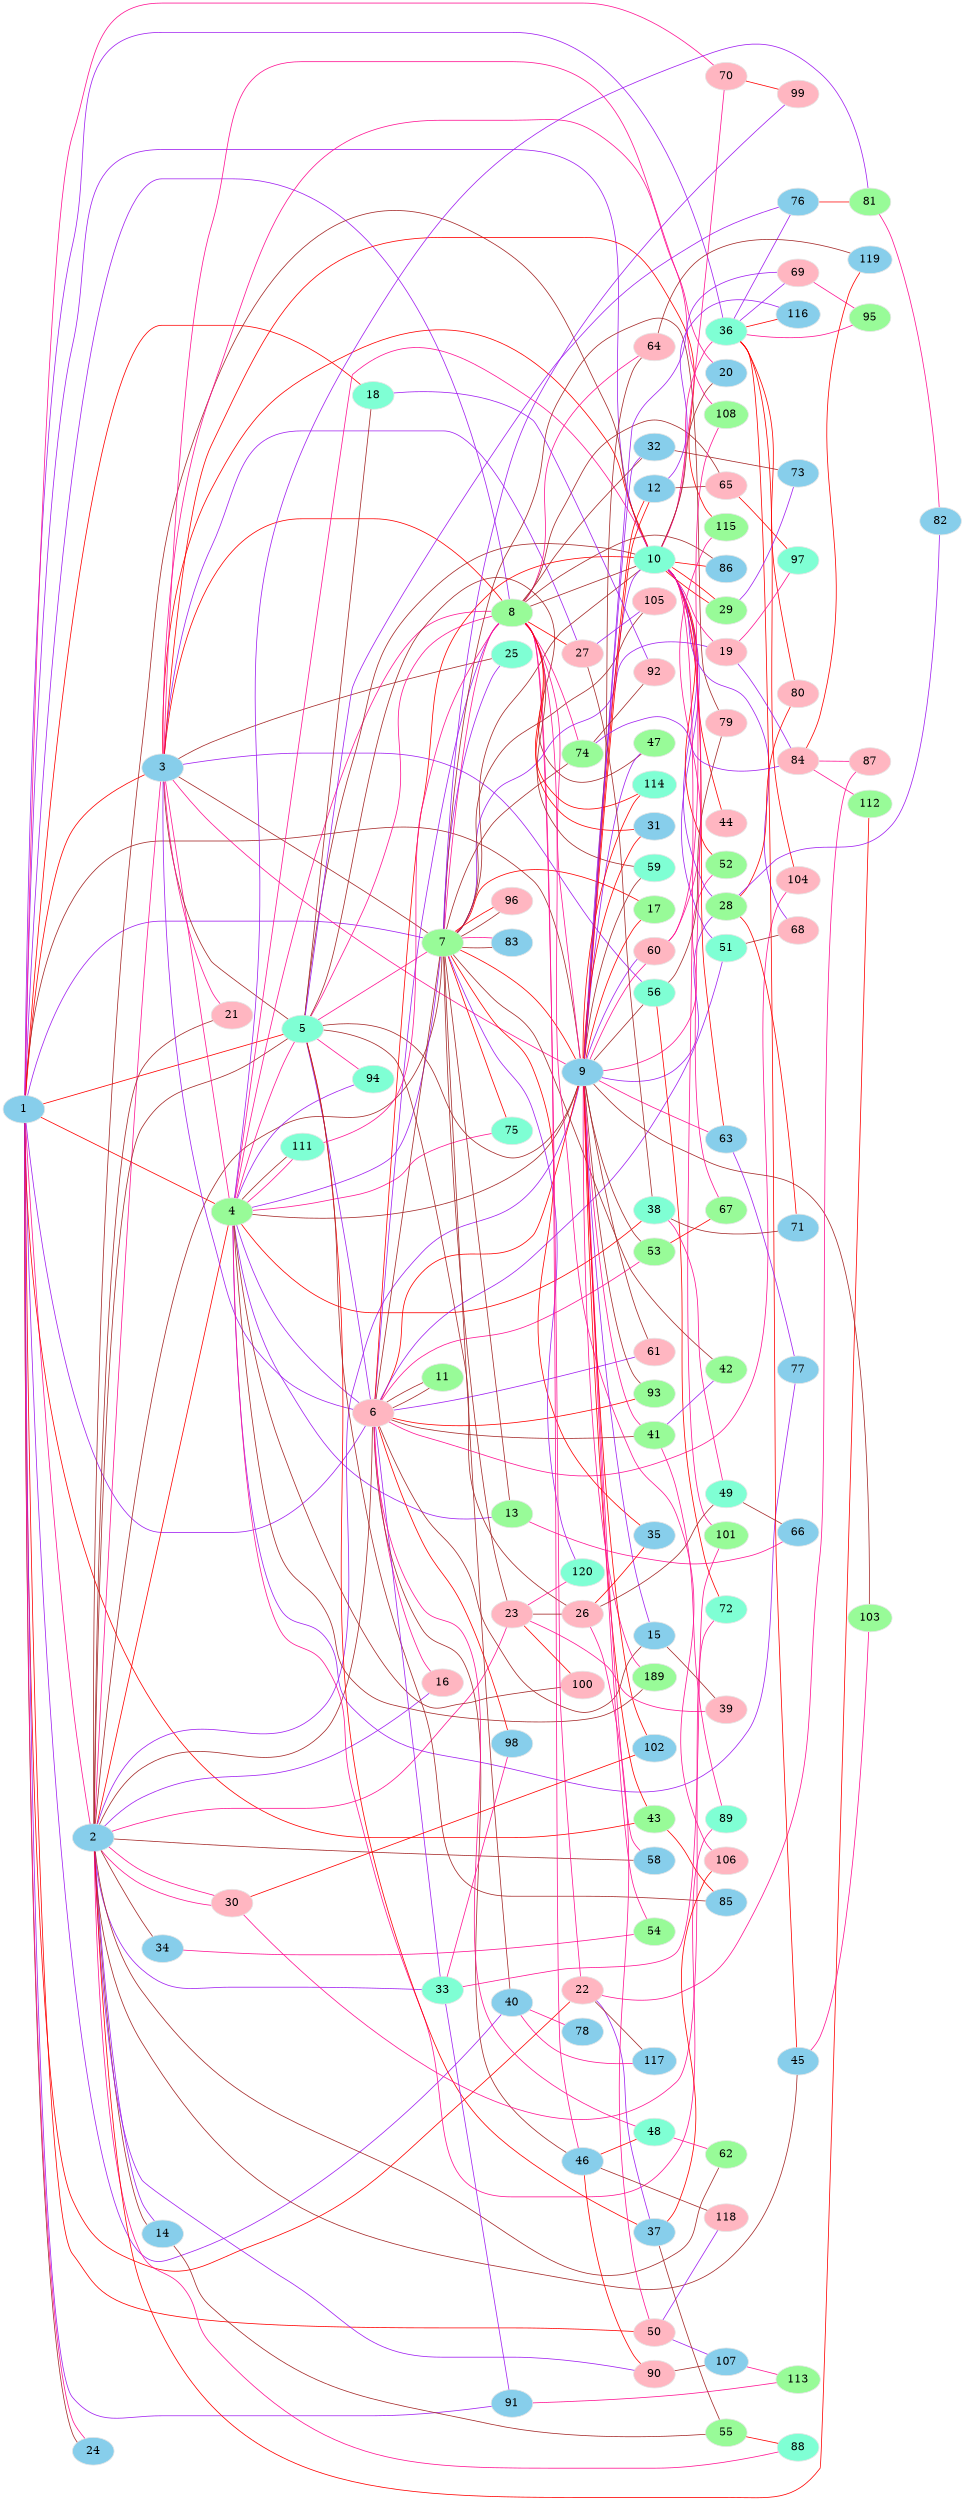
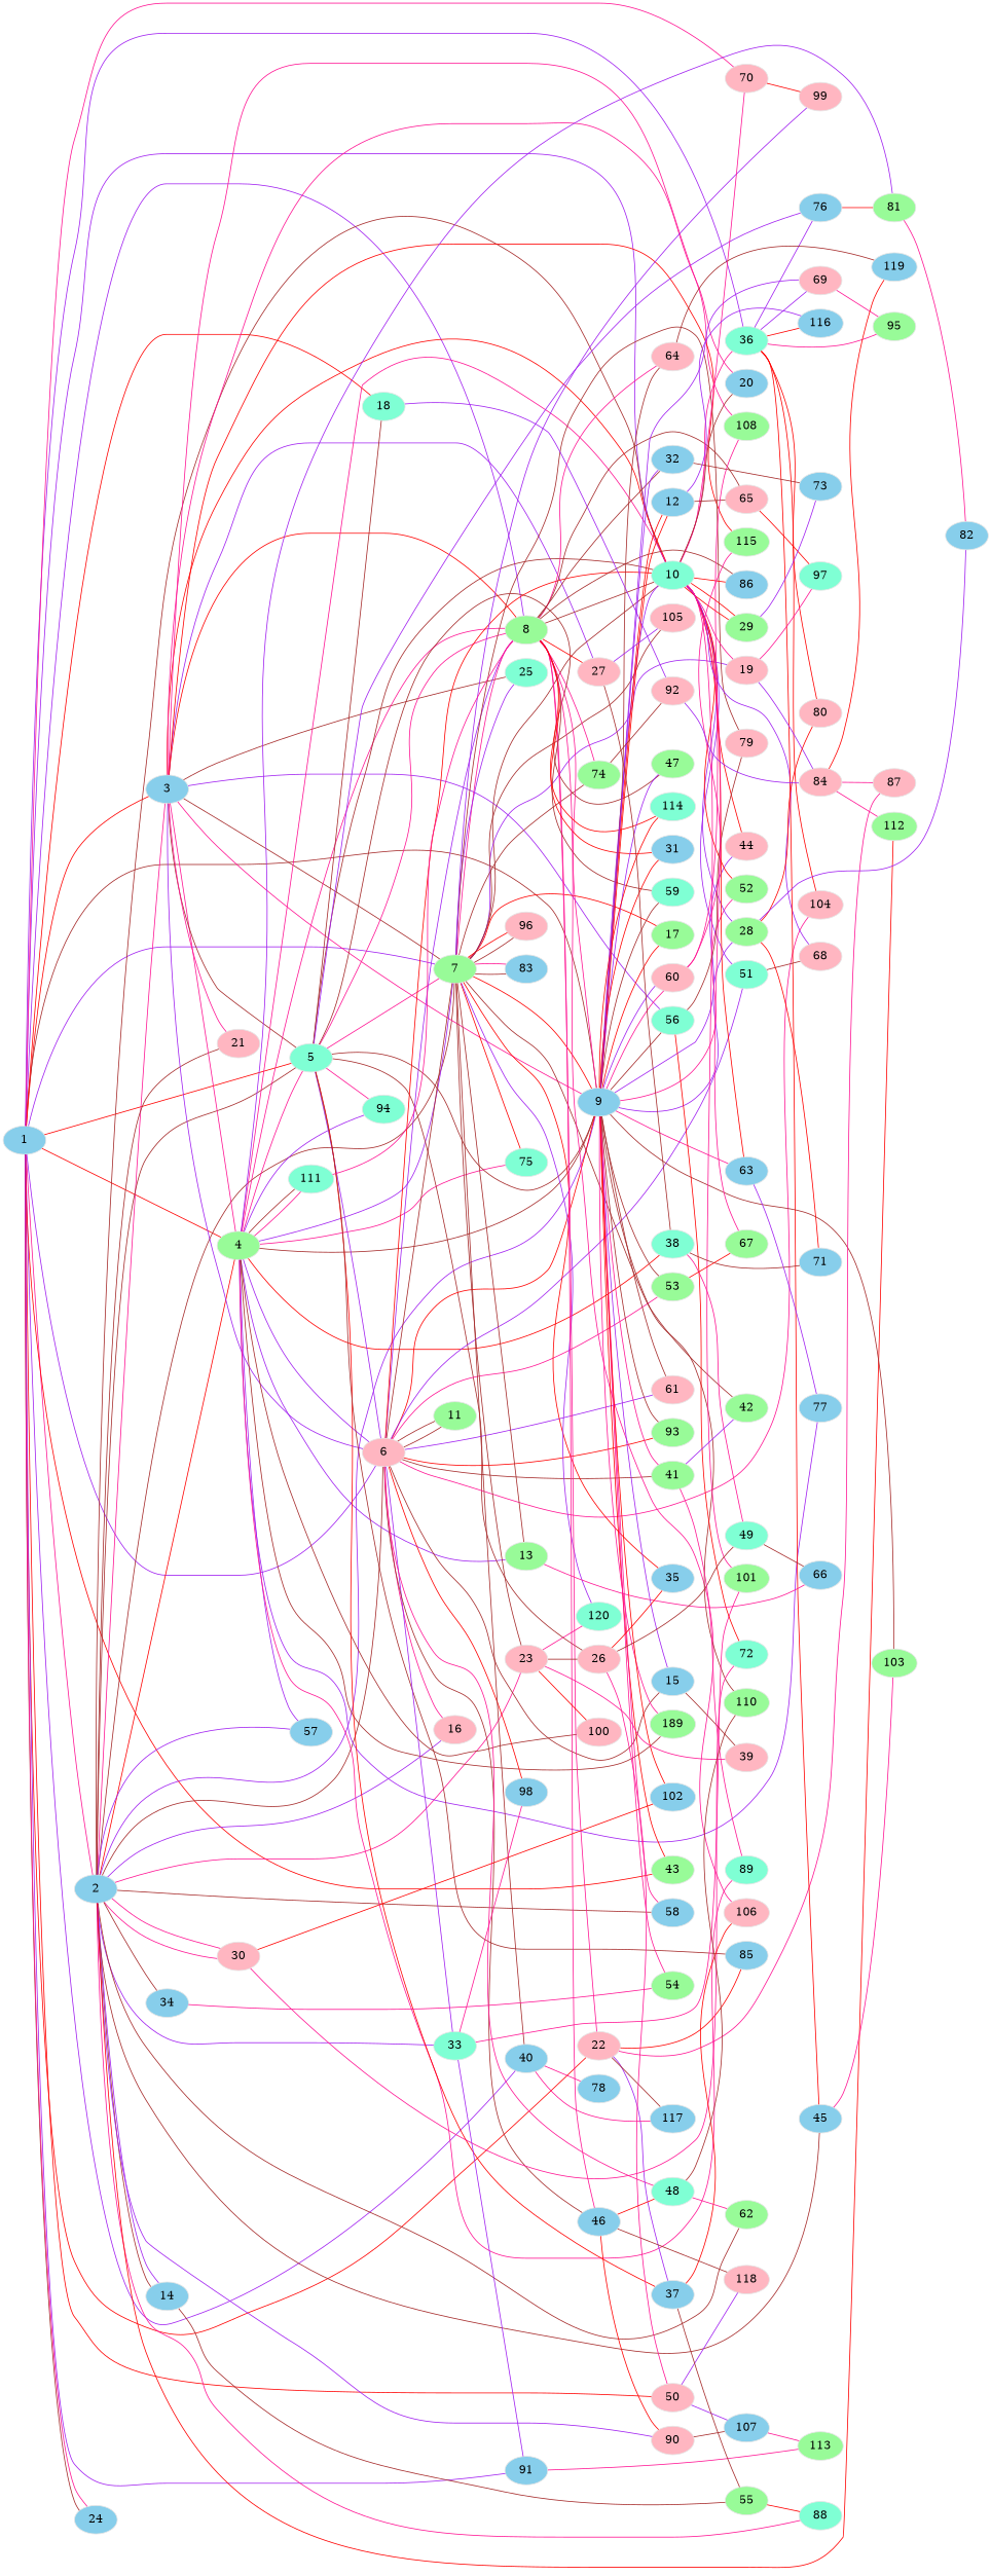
  graph {
    rankdir=LR
    node [color=gray90 fillcolor=skyblue style=filled]
    edge [color=brown]
    1
    2
    3
    4 [fillcolor=palegreen]
    5 [fillcolor=aquamarine]
    6 [fillcolor=lightpink]
    7 [fillcolor=palegreen]
    8 [fillcolor=palegreen]
    9
    10 [fillcolor=aquamarine]
    18 [fillcolor=aquamarine]
    22 [fillcolor=lightpink]
    24
    36 [fillcolor=aquamarine]
    40
    43 [fillcolor=palegreen]
    50 [fillcolor=lightpink]
    70 [fillcolor=lightpink]
    91
    14
    16 [fillcolor=lightpink]
    21 [fillcolor=lightpink]
    23 [fillcolor=lightpink]
    30 [fillcolor=lightpink]
    33 [fillcolor=aquamarine]
    34
    45
+   57
    58
    62 [fillcolor=palegreen]
    88 [fillcolor=aquamarine]
    90 [fillcolor=lightpink]
    112 [fillcolor=palegreen]
    20
    25 [fillcolor=aquamarine]
    27 [fillcolor=lightpink]
    56 [fillcolor=aquamarine]
    108 [fillcolor=palegreen]
    115 [fillcolor=palegreen]
    13 [fillcolor=palegreen]
    38 [fillcolor=aquamarine]
    75 [fillcolor=aquamarine]
    77
    81 [fillcolor=palegreen]
    89 [fillcolor=aquamarine]
    94 [fillcolor=aquamarine]
    100 [fillcolor=lightpink]
    n48 [fillcolor=palegreen label=189]
    111 [fillcolor=aquamarine]
    26 [fillcolor=lightpink]
    37
    47 [fillcolor=palegreen]
    76
    85
    11 [fillcolor=palegreen]
    15
    41 [fillcolor=palegreen]
    46
    48 [fillcolor=aquamarine]
    51 [fillcolor=aquamarine]
    53 [fillcolor=palegreen]
    61 [fillcolor=lightpink]
    93 [fillcolor=palegreen]
    98
    104 [fillcolor=lightpink]
    17 [fillcolor=palegreen]
    19 [fillcolor=lightpink]
    35
    42 [fillcolor=palegreen]
    74 [fillcolor=palegreen]
    79 [fillcolor=lightpink]
    83
    96 [fillcolor=lightpink]
    99 [fillcolor=lightpink]
    105 [fillcolor=lightpink]
    120 [fillcolor=aquamarine]
    31
    32
    59 [fillcolor=aquamarine]
    64 [fillcolor=lightpink]
    65 [fillcolor=lightpink]
    86
    106 [fillcolor=lightpink]
    114 [fillcolor=aquamarine]
    12
    28 [fillcolor=palegreen]
    44 [fillcolor=lightpink]
    52 [fillcolor=palegreen]
    54 [fillcolor=palegreen]
    60 [fillcolor=lightpink]
    63
    69 [fillcolor=lightpink]
    102
    103 [fillcolor=palegreen]
+   110 [fillcolor=palegreen]
    29 [fillcolor=palegreen]
    67 [fillcolor=palegreen]
    68 [fillcolor=lightpink]
    101 [fillcolor=palegreen]
    92 [fillcolor=lightpink]
    87 [fillcolor=lightpink]
    117
    116
    80 [fillcolor=lightpink]
    95 [fillcolor=palegreen]
    78
    118 [fillcolor=lightpink]
    107
    113 [fillcolor=palegreen]
    55 [fillcolor=palegreen]
    39 [fillcolor=lightpink]
    72 [fillcolor=aquamarine]
    66
    49 [fillcolor=aquamarine]
    71
    82
    84 [fillcolor=lightpink]
    97 [fillcolor=aquamarine]
    73
    119
    1 -- 2 [color=deeppink]
    1 -- 3 [color=red]
    1 -- 4 [color=red]
    1 -- 5 [color=red]
    1 -- 6 [color=purple]
    1 -- 7 [color=purple]
    1 -- 8 [color=purple]
    1 -- 9
    1 -- 10 [color=purple]
    1 -- 18 [color=red]
    1 -- 22 [color=red]
    1 -- 24
    1 -- 24 [color=deeppink]
    1 -- 36 [color=purple]
    1 -- 40 [color=purple]
    1 -- 43 [color=red]
    1 -- 50 [color=red]
    1 -- 70 [color=deeppink]
    1 -- 91 [color=purple]
    2 -- 3 [color=deeppink]
    2 -- 4 [color=red]
    2 -- 5
    2 -- 6
    2 -- 7
    2 -- 9 [color=purple]
    2 -- 10
    2 -- 14
    2 -- 14 [color=purple]
    2 -- 16 [color=purple]
    2 -- 21
    2 -- 23 [color=deeppink]
    2 -- 30 [color=deeppink]
    2 -- 30 [color=deeppink]
    2 -- 33 [color=purple]
    2 -- 34
    2 -- 45
+   2 -- 57 [color=purple]
    2 -- 58
    2 -- 62
    2 -- 88 [color=deeppink]
    2 -- 90 [color=purple]
    2 -- 112 [color=red]
    3 -- 4 [color=deeppink]
    3 -- 5
    3 -- 6 [color=purple]
    3 -- 7
    3 -- 8 [color=red]
    3 -- 9 [color=deeppink]
    3 -- 10 [color=red]
    3 -- 21 [color=deeppink]
    3 -- 20 [color=deeppink]
    3 -- 25
    3 -- 27 [color=purple]
    3 -- 56 [color=purple]
    3 -- 108 [color=deeppink]
    3 -- 115 [color=red]
    4 -- 5 [color=deeppink]
    4 -- 6 [color=purple]
    4 -- 7 [color=purple]
    4 -- 8 [color=deeppink]
    4 -- 9
    4 -- 10 [color=deeppink]
+   4 -- 57 [color=purple]
    4 -- 13 [color=purple]
    4 -- 38 [color=red]
    4 -- 75 [color=deeppink]
    4 -- 77 [color=purple]
    4 -- 81 [color=purple]
    4 -- 89 [color=deeppink]
    4 -- 94 [color=purple]
    4 -- 100
    4 -- n48
    4 -- 111 [color=deeppink]
    4 -- 111
    5 -- 6 [color=purple]
    5 -- 7 [color=deeppink]
    5 -- 8 [color=deeppink]
    5 -- 9
    5 -- 10
    5 -- 18
    5 -- 94 [color=deeppink]
    5 -- 26
    5 -- 37 [color=red]
    5 -- 47
    5 -- 76 [color=purple]
    5 -- 85
    6 -- 7
    6 -- 8 [color=purple]
    6 -- 9 [color=red]
    6 -- 10 [color=red]
    6 -- 16 [color=deeppink]
    6 -- 33 [color=purple]
    6 -- 11
    6 -- 11
    6 -- 15
    6 -- 41
    6 -- 46
    6 -- 48 [color=deeppink]
    6 -- 51 [color=purple]
    6 -- 53 [color=deeppink]
    6 -- 61 [color=purple]
    6 -- 93 [color=red]
    6 -- 98 [color=red]
    6 -- 104 [color=deeppink]
    7 -- 8 [color=deeppink]
    7 -- 9 [color=red]
    7 -- 10
    7 -- 40
    7 -- 23
    7 -- 25 [color=purple]
    7 -- 13
    7 -- 75 [color=red]
    7 -- 17 [color=red]
    7 -- 19 [color=purple]
    7 -- 35 [color=red]
    7 -- 42
    7 -- 74
    7 -- 79
    7 -- 83
    7 -- 83 [color=deeppink]
    7 -- 96
    7 -- 96 [color=red]
    7 -- 99 [color=purple]
    7 -- 105
    7 -- 120 [color=purple]
    8 -- 9 [color=deeppink]
    8 -- 10
    8 -- 22 [color=deeppink]
    8 -- 27 [color=red]
    8 -- 46 [color=deeppink]
    8 -- 74 [color=deeppink]
    8 -- 31 [color=red]
    8 -- 32
    8 -- 59
    8 -- 64 [color=deeppink]
    8 -- 65
    8 -- 86
    8 -- 106 [color=deeppink]
    8 -- 114 [color=red]
    9 -- 10 [color=purple]
    9 -- 43 [color=red]
    9 -- 58 [color=deeppink]
    9 -- 56
    9 -- n48 [color=deeppink]
    9 -- 47 [color=purple]
    9 -- 15 [color=purple]
    9 -- 41 [color=deeppink]
    9 -- 53
    9 -- 61
    9 -- 93
    9 -- 17 [color=red]
    9 -- 31 [color=red]
    9 -- 32 [color=purple]
    9 -- 59
    9 -- 64
    9 -- 114 [color=red]
    9 -- 12 [color=red]
    9 -- 12 [color=red]
    9 -- 28 [color=purple]
+   9 -- 44 [color=purple]
    9 -- 52 [color=deeppink]
    9 -- 54 [color=deeppink]
    9 -- 60 [color=deeppink]
    9 -- 60 [color=purple]
    9 -- 63 [color=deeppink]
    9 -- 69 [color=purple]
    9 -- 102 [color=red]
    9 -- 103
+   9 -- 110
    10 -- 36 [color=deeppink]
    10 -- 70 [color=deeppink]
    10 -- 20
    10 -- 51 [color=purple]
    10 -- 19 [color=deeppink]
    10 -- 86 [color=red]
    10 -- 28 [color=purple]
    10 -- 44 [color=red]
    10 -- 52 [color=red]
    10 -- 63 [color=red]
    10 -- 29 [color=red]
    10 -- 29 [color=red]
    10 -- 67 [color=deeppink]
    10 -- 68 [color=purple]
    10 -- 101 [color=deeppink]
    18 -- 92 [color=purple]
    22 -- 37 [color=purple]
-   43 -- 85 [color=red]
+   22 -- 85 [color=red]
    22 -- 87 [color=deeppink]
    22 -- 117
    36 -- 45 [color=red]
    36 -- 76 [color=purple]
    36 -- 104 [color=red]
    36 -- 69 [color=purple]
    36 -- 116 [color=red]
    36 -- 80 [color=red]
    36 -- 95 [color=deeppink]
    40 -- 117 [color=deeppink]
    40 -- 78 [color=deeppink]
    50 -- 118 [color=purple]
    50 -- 107 [color=purple]
    70 -- 99 [color=red]
    91 -- 113 [color=deeppink]
    14 -- 55
    23 -- 100 [color=red]
    23 -- 26
    23 -- 120 [color=deeppink]
    23 -- 39 [color=deeppink]
    30 -- 102 [color=red]
    30 -- 72 [color=deeppink]
    33 -- 91 [color=purple]
    33 -- 98 [color=deeppink]
    33 -- 101 [color=deeppink]
    34 -- 54 [color=deeppink]
    45 -- 103 [color=deeppink]
    90 -- 107
    27 -- 38
    27 -- 105 [color=purple]
    56 -- 79
    56 -- 72 [color=red]
    13 -- 66 [color=deeppink]
    38 -- 49 [color=deeppink]
    38 -- 71
    81 -- 82 [color=deeppink]
    111 -- 8 [color=deeppink]
    26 -- 50 [color=deeppink]
    26 -- 35 [color=red]
    26 -- 49
    37 -- 106 [color=red]
    37 -- 55
    76 -- 81 [color=red]
    15 -- 39
    41 -- 89 [color=deeppink]
    41 -- 42 [color=purple]
    46 -- 90 [color=red]
    46 -- 48 [color=red]
    46 -- 118
    48 -- 62 [color=deeppink]
+   48 -- 110
    51 -- 68
    53 -- 67 [color=red]
    19 -- 84 [color=purple]
    19 -- 97 [color=deeppink]
    74 -- 92
-   74 -- 84 [color=purple]
+   92 -- 84 [color=purple]
    32 -- 73
    64 -- 119
    65 -- 97 [color=red]
    12 -- 65
    12 -- 116 [color=purple]
    28 -- 80 [color=red]
    28 -- 71 [color=red]
    28 -- 82 [color=purple]
    60 -- 108 [color=deeppink]
    60 -- 115 [color=deeppink]
    63 -- 77 [color=purple]
    69 -- 95 [color=deeppink]
    29 -- 73 [color=purple]
    107 -- 113 [color=deeppink]
    55 -- 88 [color=red]
    49 -- 66
    84 -- 112 [color=deeppink]
    84 -- 87 [color=deeppink]
    84 -- 119 [color=red]
  }
